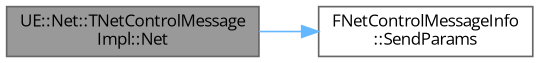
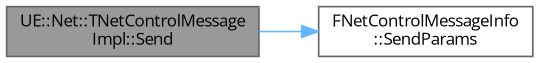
  digraph {
    rankdir=LR
    fontname="Open Sans"
    node [fontname="Open Sans" fontsize=10 shape=box style=filled]
-   n1 [color=gray40 fillcolor=grey60 fontcolor=black height=0.2 label="UE::Net::TNetControlMessage\lImpl::Net" width=0.4]
+   n1 [color=gray40 fillcolor=grey60 fontcolor=black height=0.2 label="UE::Net::TNetControlMessage\lImpl::Send" width=0.4]
    n2 [color=grey40 fillcolor=white height=0.2 label="FNetControlMessageInfo\l::SendParams" width=0.4]
    n1 -> n2 [color=steelblue1 fontname="Open Sans" fontsize=10 labelfontname=Helvetica labelfontsize=10 style=solid]
  }
